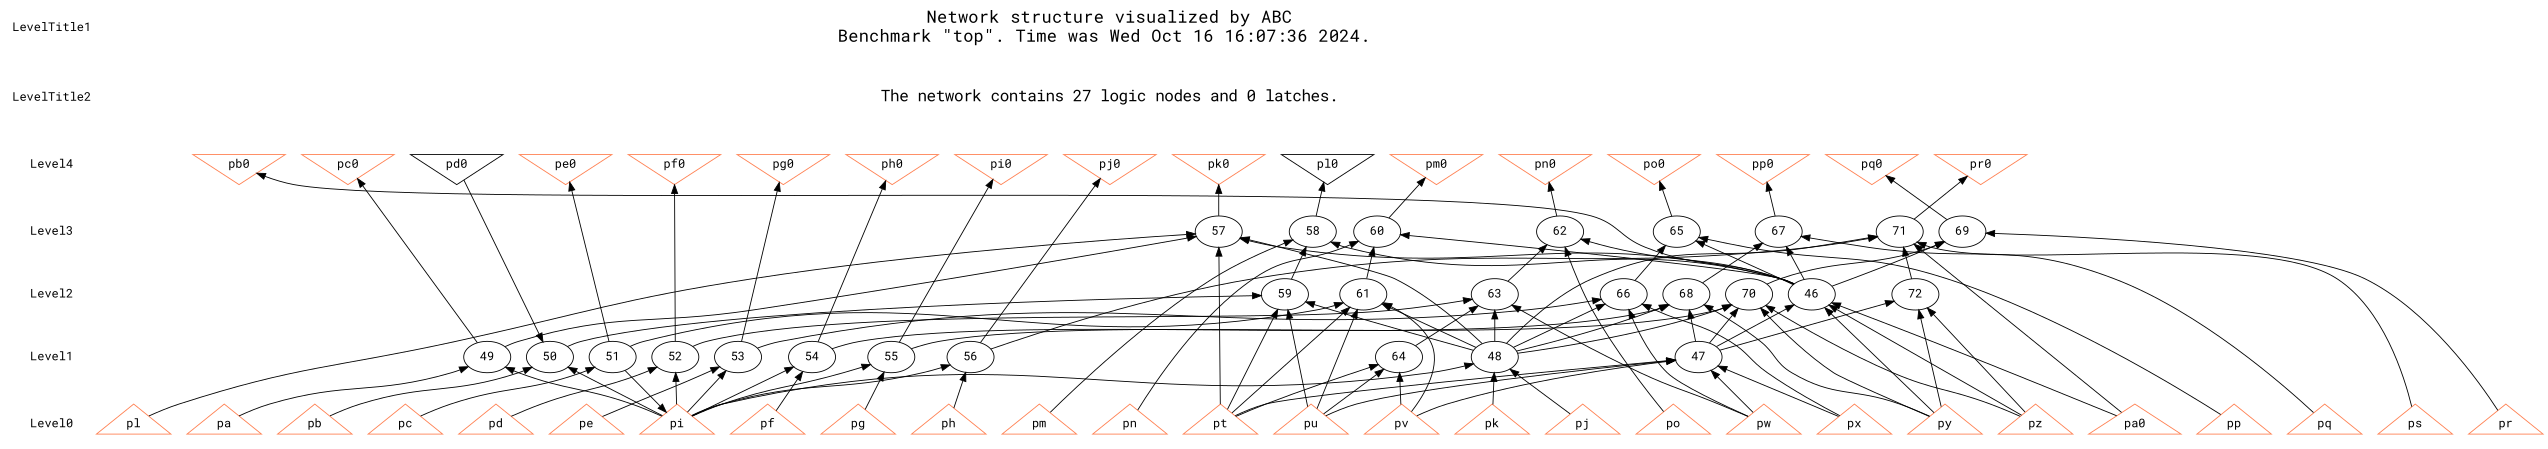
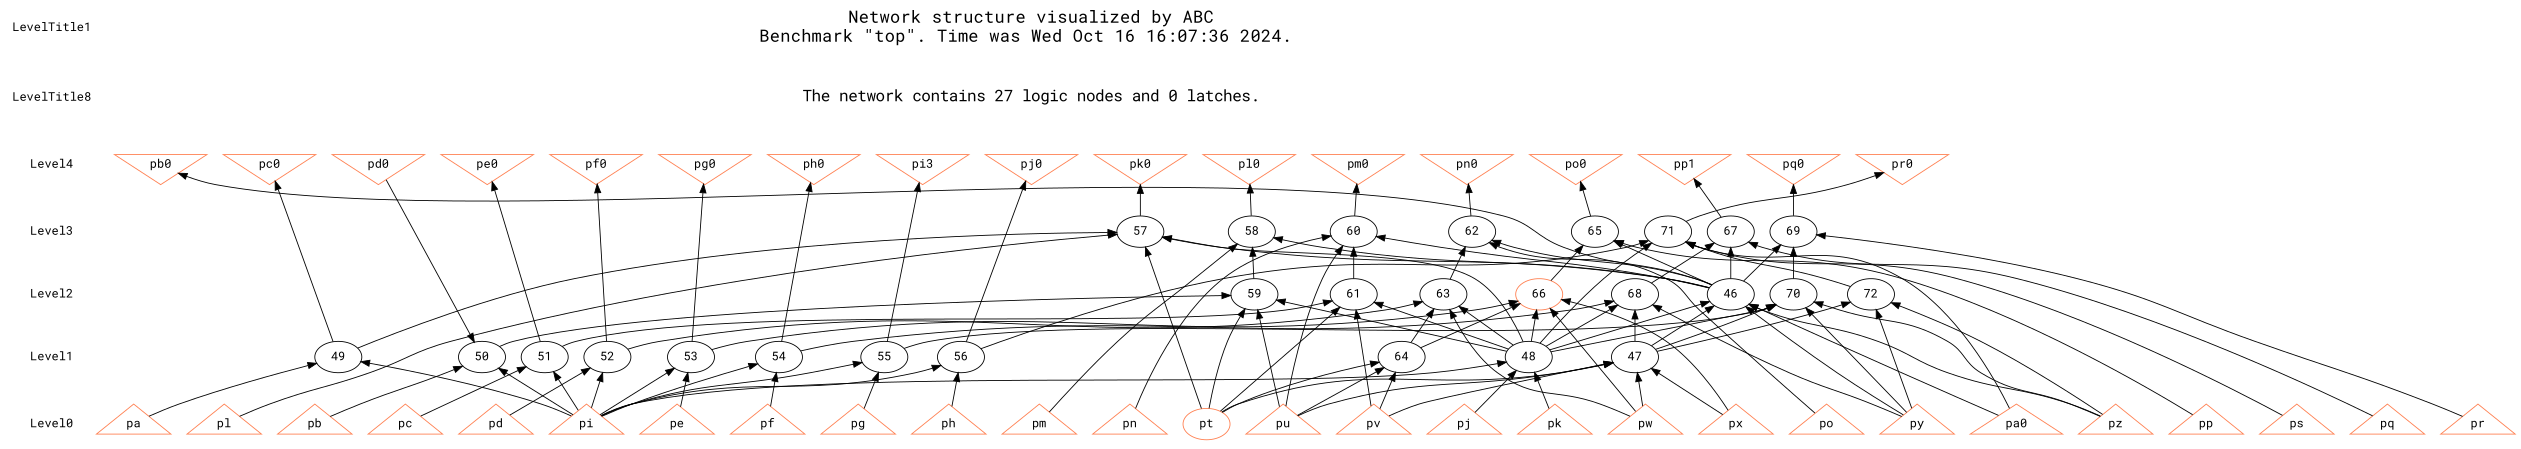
  digraph {
    fontname="Roboto Mono"
    node [fontname="Roboto Mono" shape=ellipse color=coral fillcolor=coral]
    edge [dir=back fontname="Roboto Mono" style=solid]
    LevelTitle1 [shape=plaintext color="" fillcolor=""]
-   LevelTitle2 [shape=plaintext color="" fillcolor=""]
+   LevelTitle2 [shape=plaintext label=LevelTitle8 color="" fillcolor=""]
    Level4 [shape=plaintext color="" fillcolor=""]
    Level3 [shape=plaintext color="" fillcolor=""]
    Level2 [shape=plaintext color="" fillcolor=""]
    Level1 [shape=plaintext color="" fillcolor=""]
    Level0 [shape=plaintext color="" fillcolor=""]
    n8 [fontsize=20 label="Network structure visualized by ABC\nBenchmark \"top\". Time was Wed Oct 16 16:07:36 2024. " shape=plaintext color="" fillcolor=""]
    n9 [fontsize=18 label="The network contains 27 logic nodes and 0 latches.\n" shape=plaintext color="" fillcolor=""]
    n10 [label=pb0 shape=invtriangle]
    n11 [label=pc0 shape=invtriangle]
-   n12 [color=black label=pd0 shape=invtriangle]
+   n12 [label=pd0 shape=invtriangle]
    n13 [label=pe0 shape=invtriangle]
    n14 [label=pf0 shape=invtriangle]
    n15 [label=pg0 shape=invtriangle]
    n16 [label=ph0 shape=invtriangle]
-   n17 [label=pi0 shape=invtriangle]
+   n17 [label=pi3 shape=invtriangle]
    n18 [label=pj0 shape=invtriangle]
    n19 [label=pk0 shape=invtriangle]
-   n20 [color=black label=pl0 shape=invtriangle]
+   n20 [label=pl0 shape=invtriangle]
    n21 [label=pm0 shape=invtriangle]
    n22 [label=pn0 shape=invtriangle]
    n23 [label=po0 shape=invtriangle]
-   n24 [label=pp0 shape=invtriangle]
+   n24 [label=pp1 shape=invtriangle]
    n25 [label=pq0 shape=invtriangle]
    n26 [label=pr0 shape=invtriangle]
    n27 [label="57\n" color="" fillcolor=""]
    n28 [label="58\n" color="" fillcolor=""]
    n29 [label="60\n" color="" fillcolor=""]
    n30 [label="62\n" color="" fillcolor=""]
    n31 [label="65\n" color="" fillcolor=""]
    n32 [label="67\n" color="" fillcolor=""]
    n33 [label="69\n" color="" fillcolor=""]
    n34 [label="71\n" color="" fillcolor=""]
    n35 [label="46\n" color="" fillcolor=""]
    n36 [label="59\n" color="" fillcolor=""]
    n37 [label="61\n" color="" fillcolor=""]
    n38 [label="63\n" color="" fillcolor=""]
-   n39 [label="66\n" color="" fillcolor=""]
+   n39 [label="66\n" fillcolor=""]
    n40 [label="68\n" color="" fillcolor=""]
    n41 [label="70\n" color="" fillcolor=""]
    n42 [label="72\n" color="" fillcolor=""]
    n43 [label="47\n" color="" fillcolor=""]
    n44 [label="48\n" color="" fillcolor=""]
    n45 [label="49\n" color="" fillcolor=""]
    n46 [label="50\n" color="" fillcolor=""]
    n47 [label="51\n" color="" fillcolor=""]
    n48 [label="52\n" color="" fillcolor=""]
    n49 [label="53\n" color="" fillcolor=""]
    n50 [label="54\n" color="" fillcolor=""]
    n51 [label="55\n" color="" fillcolor=""]
    n52 [label="56\n" color="" fillcolor=""]
    n53 [label="64\n" color="" fillcolor=""]
    n54 [label=pp shape=triangle]
    n55 [label=pa0 shape=triangle]
    n56 [label=pq shape=triangle]
    n57 [label=pr shape=triangle]
    n58 [label=ps shape=triangle]
-   n59 [label=pt shape=triangle]
+   n59 [label=pt]
    n60 [label=pu shape=triangle]
    n61 [label=pv shape=triangle]
    n62 [label=pw shape=triangle]
    n63 [label=px shape=triangle]
    n64 [label=py shape=triangle]
    n65 [label=pz shape=triangle]
    n66 [label=pa shape=triangle]
    n67 [label=pb shape=triangle]
    n68 [label=pc shape=triangle]
    n69 [label=pd shape=triangle]
    n70 [label=pe shape=triangle]
    n71 [label=pf shape=triangle]
    n72 [label=pg shape=triangle]
    n73 [label=ph shape=triangle]
    n74 [label=pi shape=triangle]
    n75 [label=pj shape=triangle]
    n76 [label=pk shape=triangle]
    n77 [label=pl shape=triangle]
    n78 [label=pm shape=triangle]
    n79 [label=pn shape=triangle]
    n80 [label=po shape=triangle]
    subgraph sub_1 {
      LevelTitle1
      LevelTitle2
      Level4
      Level3
      Level2
      Level1
      Level0
    }
    subgraph sub_2 {
      rank=same
      LevelTitle1
      n8
    }
    subgraph sub_3 {
      rank=same
      LevelTitle2
      n9
    }
    subgraph sub_4 {
      rank=same
      Level4
      n10
      n11
      n12
      n13
      n14
      n15
      n16
      n17
      n18
      n19
      n20
      n21
      n22
      n23
      n24
      n25
      n26
    }
    subgraph sub_5 {
      rank=same
      Level3
      n27
      n28
      n29
      n30
      n31
      n32
      n33
      n34
    }
    subgraph sub_6 {
      rank=same
      Level2
      n35
      n36
      n37
      n38
      n39
      n40
      n41
      n42
    }
    subgraph sub_7 {
      rank=same
      Level1
      n43
      n44
      n45
      n46
      n47
      n48
      n49
      n50
      n51
      n52
      n53
    }
    subgraph sub_8 {
      rank=same
      Level0
      n54
      n55
      n56
      n57
      n58
      n59
      n60
      n61
      n62
      n63
      n64
      n65
      n66
      n67
      n68
      n69
      n70
      n71
      n72
      n73
      n74
      n75
      n76
      n77
      n78
      n79
      n80
    }
    LevelTitle1 -> LevelTitle2 [style=invis]
    LevelTitle2 -> Level4 [style=invis]
    Level4 -> Level3 [style=invis]
    Level3 -> Level2 [style=invis]
    Level2 -> Level1 [style=invis]
    Level1 -> Level0 [style=invis]
    n8 -> n9 [style=invis]
    n9 -> n10 [style=invis]
    n9 -> n11 [style=invis]
    n9 -> n12 [style=invis]
    n9 -> n13 [style=invis]
    n9 -> n14 [style=invis]
    n9 -> n15 [style=invis]
    n9 -> n16 [style=invis]
    n9 -> n17 [style=invis]
    n9 -> n18 [style=invis]
    n9 -> n19 [style=invis]
    n9 -> n20 [style=invis]
    n9 -> n21 [style=invis]
    n9 -> n22 [style=invis]
    n9 -> n23 [style=invis]
    n9 -> n24 [style=invis]
    n9 -> n25 [style=invis]
    n9 -> n26 [style=invis]
    n10 -> n11 [style=invis]
    n10 -> n35
    n11 -> n12 [style=invis]
    n11 -> n45
    n12 -> n13 [style=invis]
    n13 -> n14 [style=invis]
    n13 -> n47
    n14 -> n15 [style=invis]
    n14 -> n48
    n15 -> n16 [style=invis]
    n15 -> n49
    n16 -> n17 [style=invis]
    n16 -> n50
    n17 -> n18 [style=invis]
    n17 -> n51
    n18 -> n19 [style=invis]
    n18 -> n52
    n19 -> n20 [style=invis]
    n19 -> n27
    n20 -> n21 [style=invis]
    n20 -> n28
    n21 -> n22 [style=invis]
    n21 -> n29
    n22 -> n23 [style=invis]
    n22 -> n30
    n23 -> n24 [style=invis]
    n23 -> n31
    n24 -> n25 [style=invis]
    n24 -> n32
    n25 -> n26 [style=invis]
    n25 -> n33
    n26 -> n34
    n27 -> n35
    n27 -> n44
    n27 -> n45
    n27 -> n59
    n27 -> n77
    n28 -> n35
    n28 -> n36
    n28 -> n78
    n29 -> n35
    n29 -> n37
    n29 -> n79
    n30 -> n35
    n30 -> n38
    n30 -> n80
    n31 -> n35
    n31 -> n39
    n31 -> n54
    n32 -> n35
    n32 -> n40
    n32 -> n56
    n33 -> n35
    n33 -> n41
    n33 -> n57
    n34 -> n42
    n34 -> n44
    n34 -> n52
    n34 -> n55
    n34 -> n58
    n35 -> n43
+   n35 -> n44
    n35 -> n55
    n35 -> n64
    n35 -> n65
    n36 -> n44
    n36 -> n46
    n36 -> n59
    n36 -> n60
    n37 -> n44
    n37 -> n47
    n37 -> n59
-   n37 -> n60
+   n29 -> n60
    n37 -> n61
    n38 -> n44
    n38 -> n48
    n38 -> n53
    n38 -> n62
    n39 -> n44
    n39 -> n49
+   n39 -> n53
    n39 -> n62
    n39 -> n63
    n40 -> n43
    n40 -> n44
    n40 -> n50
    n40 -> n64
    n41 -> n43
    n41 -> n44
    n41 -> n51
    n41 -> n64
    n41 -> n65
    n42 -> n43
    n42 -> n64
    n42 -> n65
    n43 -> n59
    n43 -> n60
    n43 -> n61
    n43 -> n62
    n43 -> n63
    n44 -> n74
    n44 -> n75
    n44 -> n76
    n45 -> n66
    n45 -> n74
    n46 -> n12
    n46 -> n67
    n46 -> n74
    n47 -> n68
-   n74 -> n47
+   n47 -> n74
    n48 -> n69
    n48 -> n74
    n49 -> n70
    n49 -> n74
    n50 -> n71
    n50 -> n74
    n51 -> n72
    n51 -> n74
    n52 -> n73
    n52 -> n74
    n53 -> n59
    n53 -> n60
    n53 -> n61
  }
